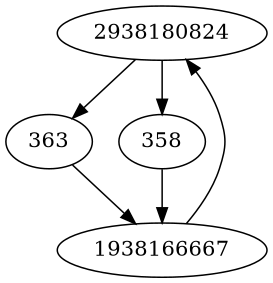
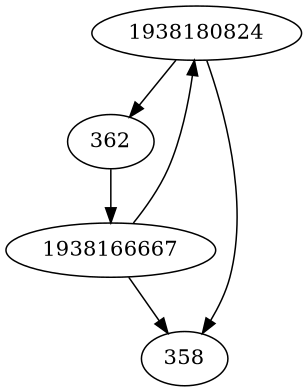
  strict digraph {
-   1938180824 [label=2938180824]
-   362 [label=363]
+   1938180824
+   362
    358
    1938166667
    1938180824 -> 362
    1938180824 -> 358
    362 -> 1938166667
    1938166667 -> 1938180824
-   358 -> 1938166667
+   1938166667 -> 358
  }
